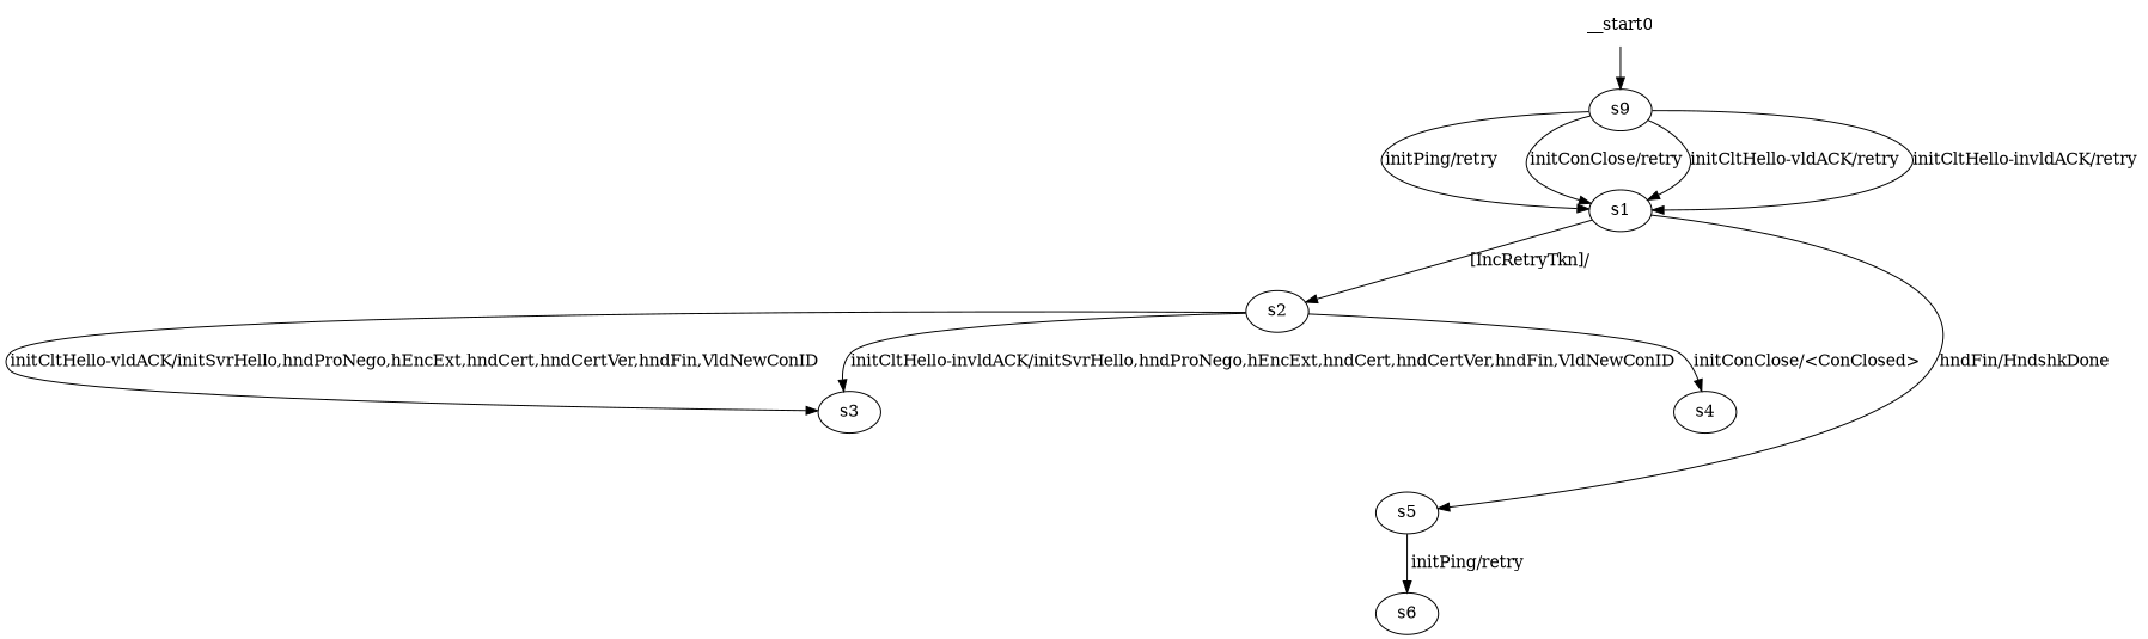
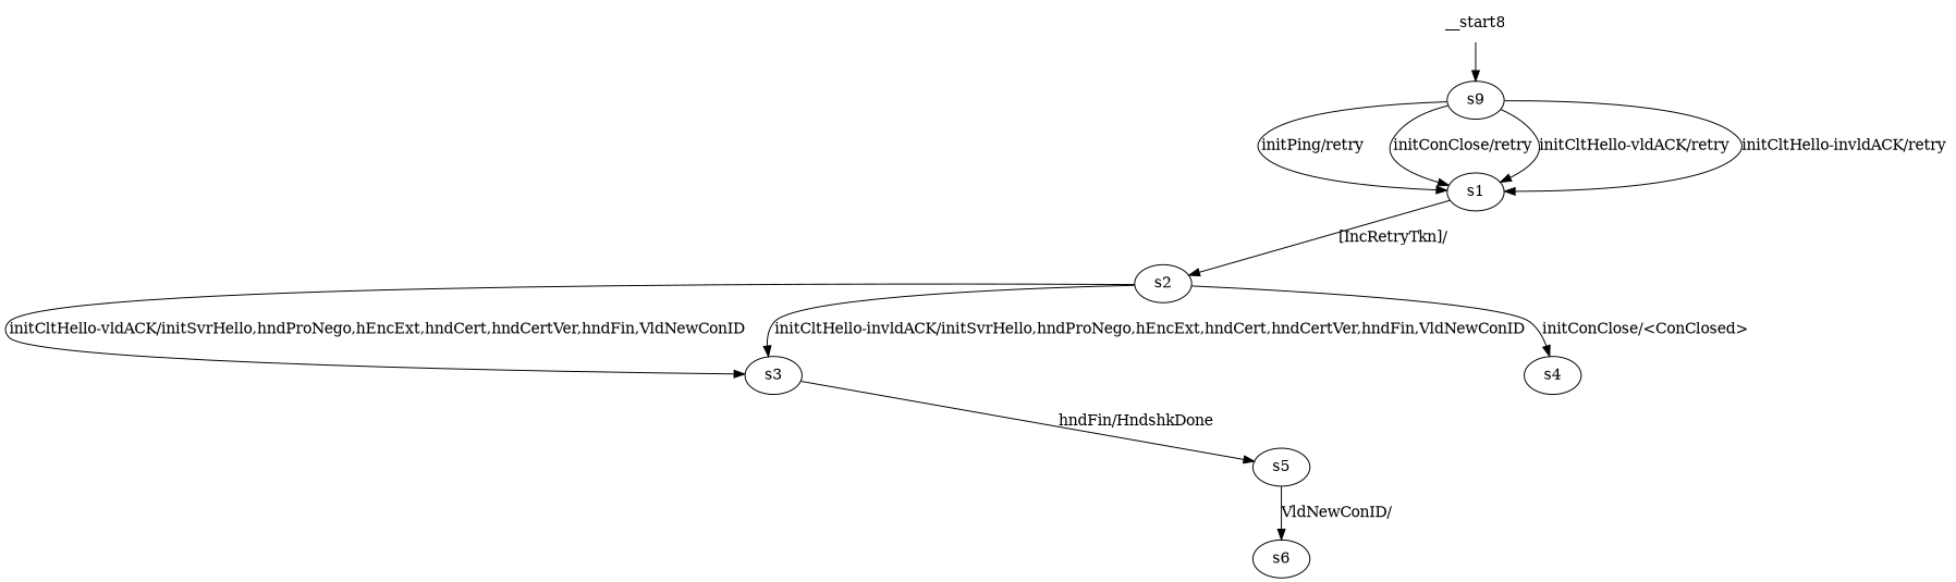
  digraph {
    n1 [label=s9]
    n2 [label=s1]
    n3 [label=s2]
    n4 [label=s3]
    n5 [label=s4]
    n6 [label=s5]
    n7 [label=s6]
-   __start0 [shape=none]
+   __start0 [shape=none label=__start8]
    n1 -> n2 [label="initPing/retry "]
    n1 -> n2 [label="initConClose/retry "]
    n1 -> n2 [label="initCltHello-vldACK/retry "]
    n1 -> n2 [label="initCltHello-invldACK/retry "]
    n2 -> n3 [label="[IncRetryTkn]/ "]
    n3 -> n4 [label="initCltHello-vldACK/initSvrHello,hndProNego,hEncExt,hndCert,hndCertVer,hndFin,VldNewConID "]
    n3 -> n4 [label="initCltHello-invldACK/initSvrHello,hndProNego,hEncExt,hndCert,hndCertVer,hndFin,VldNewConID "]
    n3 -> n5 [label="initConClose/<ConClosed> "]
-   n2 -> n6 [label="hndFin/HndshkDone "]
-   n6 -> n7 [label="initPing/retry "]
+   n4 -> n6 [label="hndFin/HndshkDone "]
+   n6 -> n7 [label="VldNewConID/ "]
    __start0 -> n1
  }
